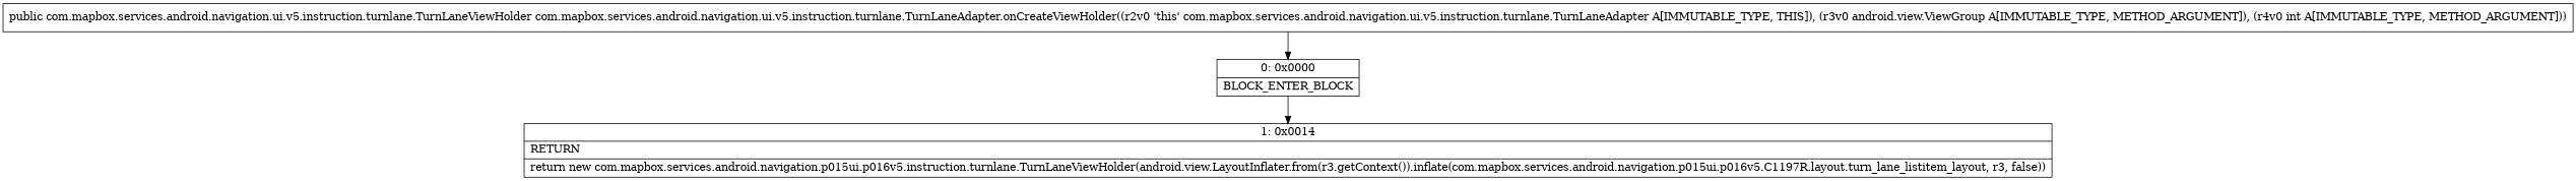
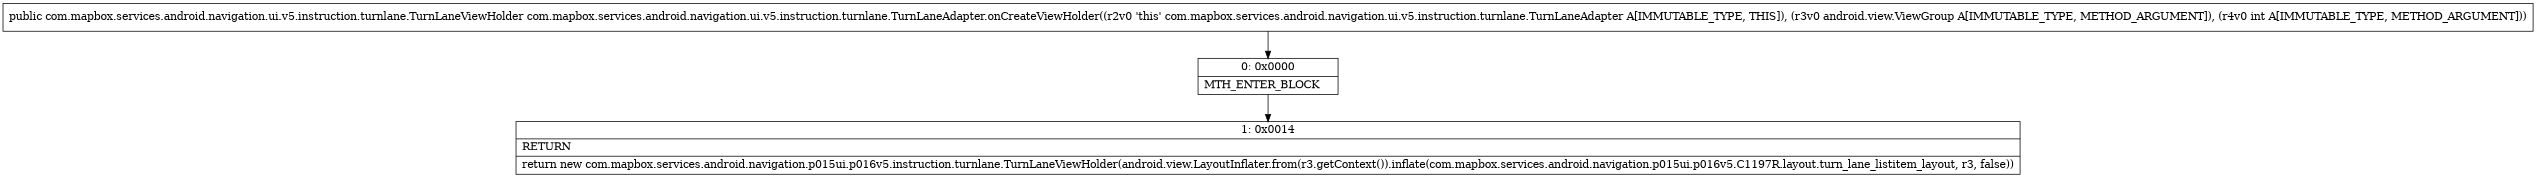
  digraph {
    node [shape=record]
-   n1 [label="{0\:\ 0x0000|BLOCK_ENTER_BLOCK\l}"]
+   n1 [label="{0\:\ 0x0000|MTH_ENTER_BLOCK\l}"]
    n2 [label="{1\:\ 0x0014|RETURN\l|return new com.mapbox.services.android.navigation.p015ui.p016v5.instruction.turnlane.TurnLaneViewHolder(android.view.LayoutInflater.from(r3.getContext()).inflate(com.mapbox.services.android.navigation.p015ui.p016v5.C1197R.layout.turn_lane_listitem_layout, r3, false))\l}"]
    n3 [label="{public com.mapbox.services.android.navigation.ui.v5.instruction.turnlane.TurnLaneViewHolder com.mapbox.services.android.navigation.ui.v5.instruction.turnlane.TurnLaneAdapter.onCreateViewHolder((r2v0 'this' com.mapbox.services.android.navigation.ui.v5.instruction.turnlane.TurnLaneAdapter A[IMMUTABLE_TYPE, THIS]), (r3v0 android.view.ViewGroup A[IMMUTABLE_TYPE, METHOD_ARGUMENT]), (r4v0 int A[IMMUTABLE_TYPE, METHOD_ARGUMENT])) }"]
    n1 -> n2
    n3 -> n1
  }
